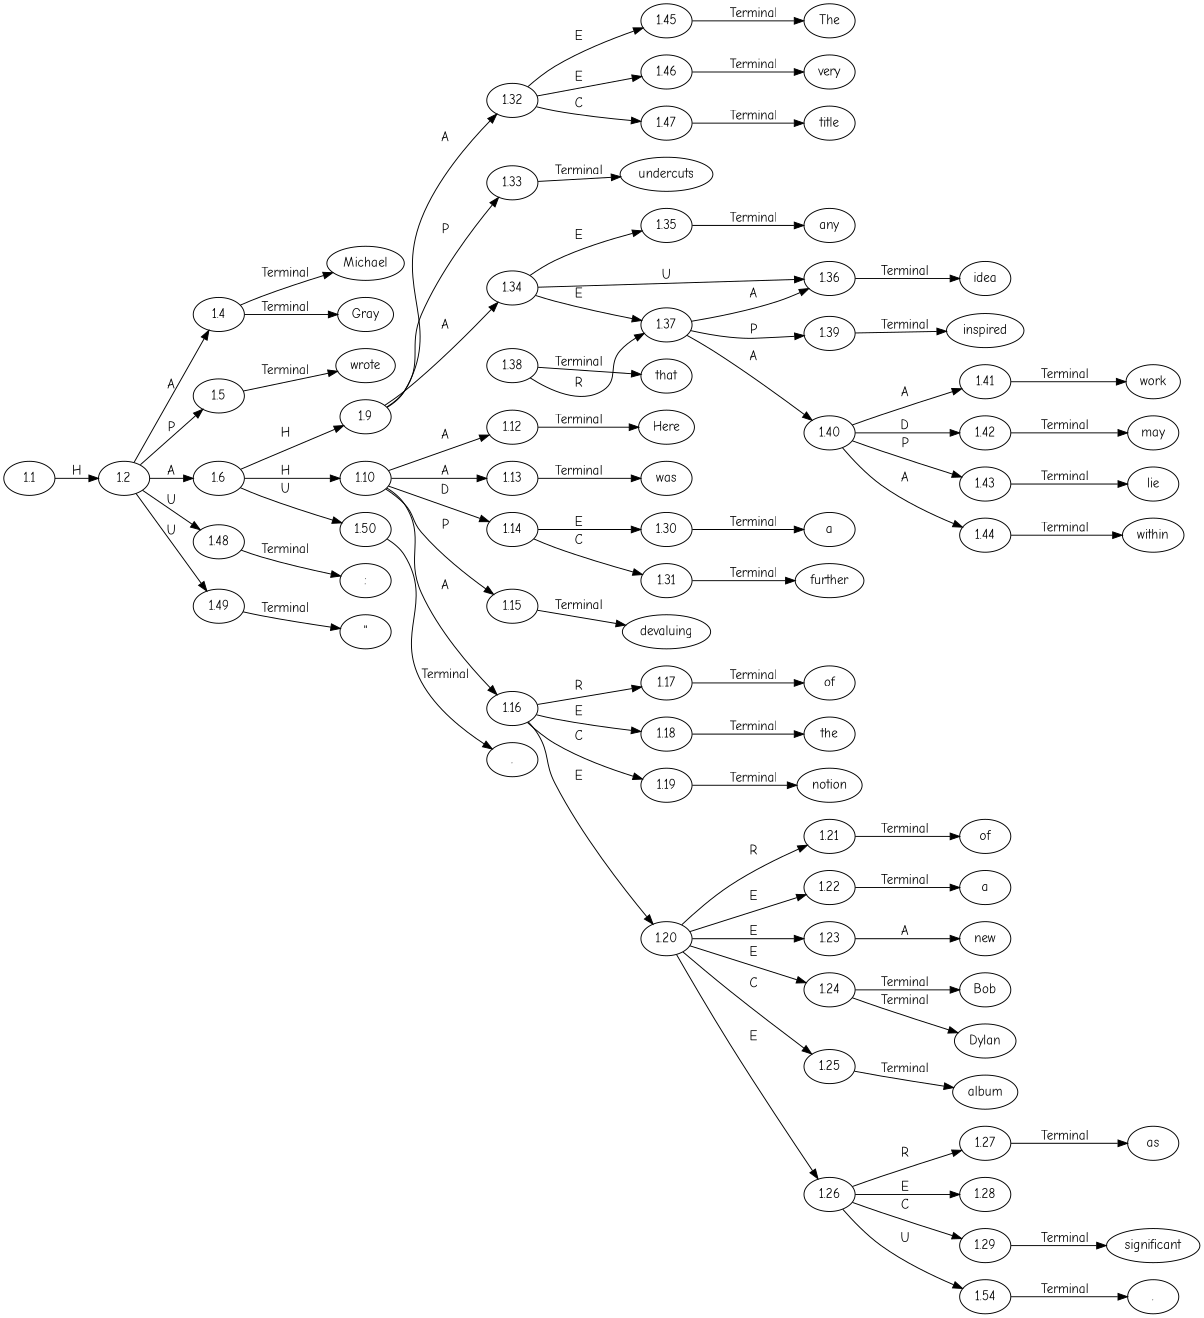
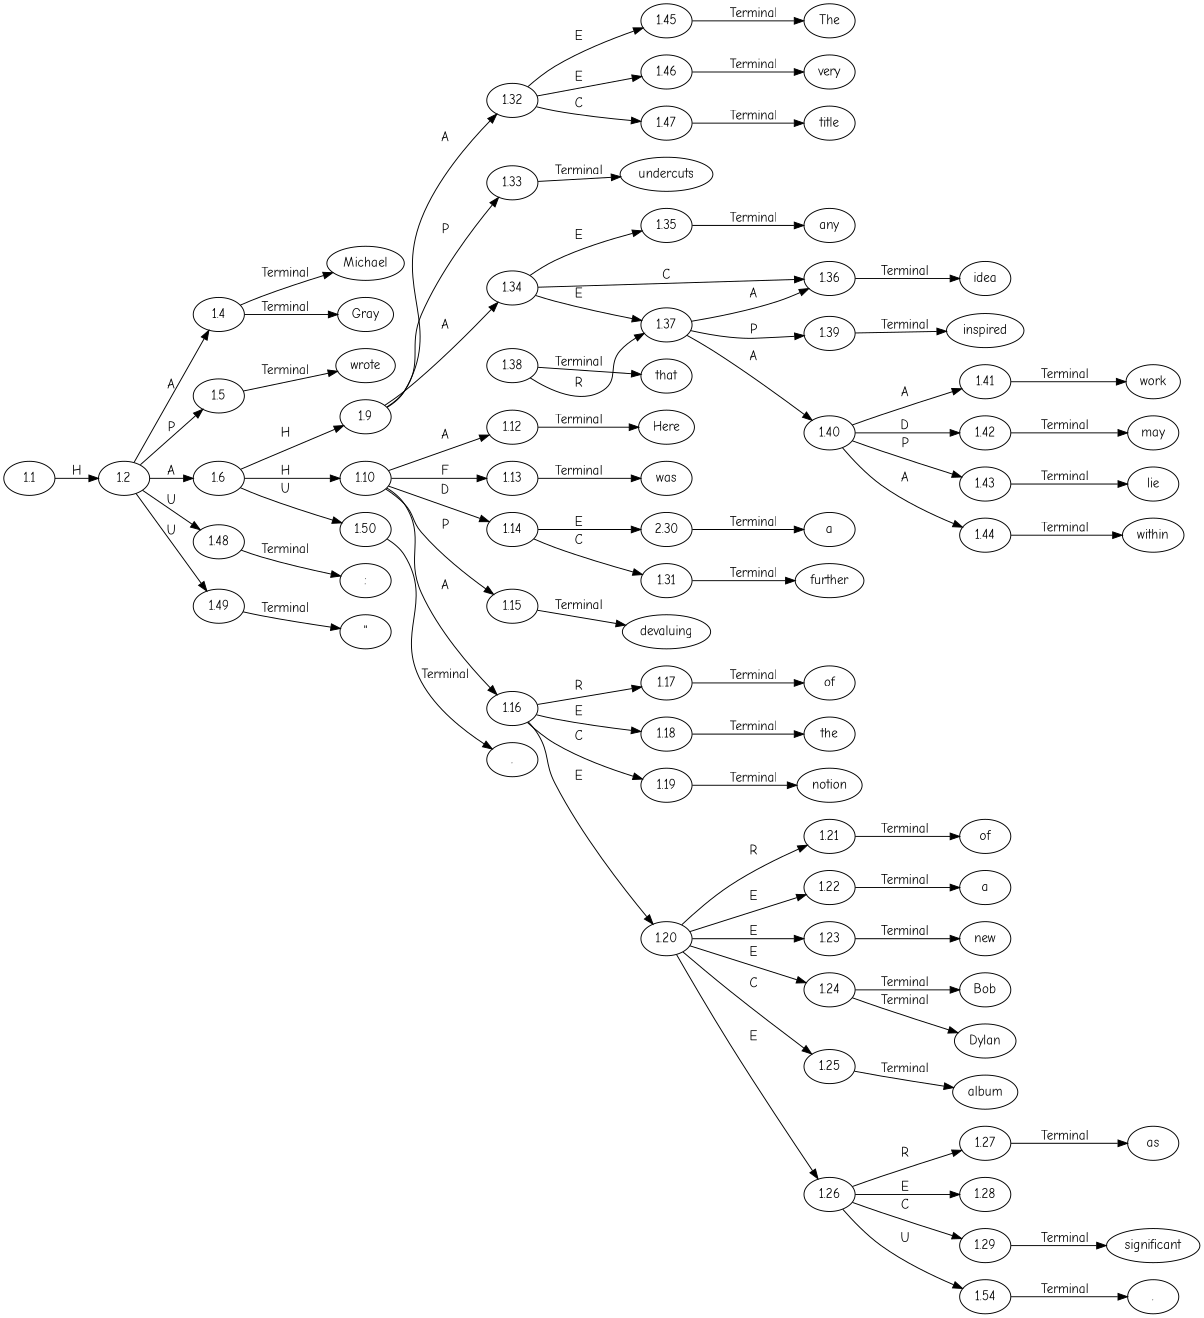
  digraph {
    fontname="Comic Neue"
    rankdir=LR
    node [fontname="Comic Neue" ordering=out]
    edge [fontname="Comic Neue" ordering=out]
    n1 [label=Michael]
    n2 [label=any]
    n3 [label=idea]
    n4 [label=that]
    n5 [label=inspired]
    n6 [label=work]
    n7 [label=may]
    n8 [label=lie]
    n9 [label=within]
    n10 [label="."]
    n11 [label=Here]
    n12 [label=Gray]
    n13 [label=was]
    n14 [label=a]
    n15 [label=further]
    n16 [label=devaluing]
    n17 [label=of]
    n18 [label=the]
    n19 [label=notion]
    n20 [label=of]
    n21 [label=a]
    n22 [label=new]
    n23 [label=wrote]
    n24 [label=Bob]
    n25 [label=Dylan]
    n26 [label=album]
    n27 [label=as]
    n28 [label=significant]
    n29 [label="."]
    n30 [label=":"]
    n31 [label="\""]
    n32 [label=The]
    n33 [label=very]
    n34 [label=title]
    n35 [label=undercuts]
    n36 [label=1.1]
    n37 [label=1.2]
    n38 [label=1.4]
    n39 [label=1.5]
    n40 [label=1.6]
    n41 [label=1.48]
    n42 [label=1.49]
    n43 [label=1.9]
    n44 [label=1.10]
    n45 [label=1.50]
    n46 [label=1.32]
    n47 [label=1.33]
    n48 [label=1.34]
    n49 [label=1.12]
    n50 [label=1.13]
    n51 [label=1.14]
    n52 [label=1.15]
    n53 [label=1.16]
    n54 [label=1.45]
    n55 [label=1.46]
    n56 [label=1.47]
    n57 [label=1.35]
    n58 [label=1.36]
    n59 [label=1.37]
-   n60 [label=1.30]
+   n60 [label=2.30]
    n61 [label=1.31]
    n62 [label=1.17]
    n63 [label=1.18]
    n64 [label=1.19]
    n65 [label=1.20]
    n66 [label=1.21]
    n67 [label=1.22]
    n68 [label=1.23]
    n69 [label=1.24]
    n70 [label=1.25]
    n71 [label=1.26]
    n72 [label=1.27]
    n73 [label=1.28]
    n74 [label=1.29]
    n75 [label=1.54]
    n76 [label=1.39]
    n77 [label=1.40]
    n78 [label=1.38]
    n79 [label=1.41]
    n80 [label=1.42]
    n81 [label=1.43]
    n82 [label=1.44]
    n36 -> n37 [label=H]
    n37 -> n38 [label=A]
    n37 -> n39 [label=P]
    n37 -> n40 [label=A]
    n37 -> n41 [label=U]
    n37 -> n42 [label=U]
    n38 -> n1 [label=Terminal]
    n38 -> n12 [label=Terminal]
    n39 -> n23 [label=Terminal]
    n40 -> n43 [label=H]
    n40 -> n44 [label=H]
    n40 -> n45 [label=U]
    n41 -> n30 [label=Terminal]
    n42 -> n31 [label=Terminal]
    n43 -> n46 [label=A]
    n43 -> n47 [label=P]
    n43 -> n48 [label=A]
    n44 -> n49 [label=A]
-   n44 -> n50 [label=A]
+   n44 -> n50 [label=F]
    n44 -> n51 [label=D]
    n44 -> n52 [label=P]
    n44 -> n53 [label=A]
    n45 -> n10 [label=Terminal]
    n46 -> n54 [label=E]
    n46 -> n55 [label=E]
    n46 -> n56 [label=C]
    n47 -> n35 [label=Terminal]
    n48 -> n57 [label=E]
-   n48 -> n58 [label=U]
+   n48 -> n58 [label=C]
    n48 -> n59 [label=E]
    n49 -> n11 [label=Terminal]
    n50 -> n13 [label=Terminal]
    n51 -> n60 [label=E]
    n51 -> n61 [label=C]
    n52 -> n16 [label=Terminal]
    n53 -> n62 [label=R]
    n53 -> n63 [label=E]
    n53 -> n64 [label=C]
    n53 -> n65 [label=E]
    n54 -> n32 [label=Terminal]
    n55 -> n33 [label=Terminal]
    n56 -> n34 [label=Terminal]
    n57 -> n2 [label=Terminal]
    n58 -> n3 [label=Terminal]
    n59 -> n58 [label=A]
    n59 -> n76 [label=P]
    n59 -> n77 [label=A]
    n60 -> n14 [label=Terminal]
    n61 -> n15 [label=Terminal]
    n62 -> n17 [label=Terminal]
    n63 -> n18 [label=Terminal]
    n64 -> n19 [label=Terminal]
    n65 -> n66 [label=R]
    n65 -> n67 [label=E]
    n65 -> n68 [label=E]
    n65 -> n69 [label=E]
    n65 -> n70 [label=C]
    n65 -> n71 [label=E]
    n66 -> n20 [label=Terminal]
    n67 -> n21 [label=Terminal]
-   n68 -> n22 [label=A]
+   n68 -> n22 [label=Terminal]
    n69 -> n24 [label=Terminal]
    n69 -> n25 [label=Terminal]
    n70 -> n26 [label=Terminal]
    n71 -> n72 [label=R]
    n71 -> n73 [label=E]
    n71 -> n74 [label=C]
    n71 -> n75 [label=U]
    n72 -> n27 [label=Terminal]
    n74 -> n28 [label=Terminal]
    n75 -> n29 [label=Terminal]
    n76 -> n5 [label=Terminal]
    n77 -> n79 [label=A]
    n77 -> n80 [label=D]
    n77 -> n81 [label=P]
    n77 -> n82 [label=A]
    n78 -> n4 [label=Terminal]
    n78 -> n59 [label=R]
    n79 -> n6 [label=Terminal]
    n80 -> n7 [label=Terminal]
    n81 -> n8 [label=Terminal]
    n82 -> n9 [label=Terminal]
  }
